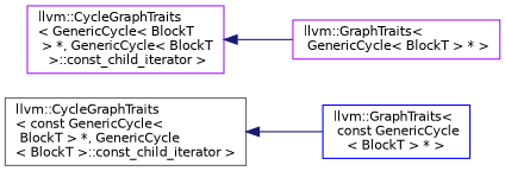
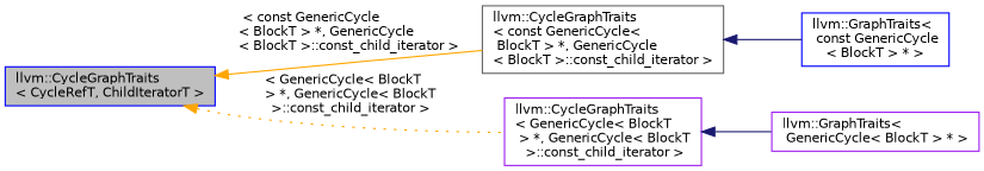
  digraph {
    rankdir=LR
    node [color=blue fontname=Helvetica fontsize=10 shape=record]
    edge [color=orange dir=back fontname=Helvetica fontsize=10 labelfontname=Helvetica labelfontsize=10 style=solid]
+   n1 [fillcolor=grey75 fontcolor=black height=0.2 label="llvm::CycleGraphTraits\l\< CycleRefT, ChildIteratorT \>" style=filled width=0.4]
    n2 [color=gray40 height=0.2 label="llvm::CycleGraphTraits\l\< const GenericCycle\<\l BlockT \> *, GenericCycle\l\< BlockT \>::const_child_iterator \>" width=0.4]
    n3 [color=purple height=0.2 label="llvm::CycleGraphTraits\l\< GenericCycle\< BlockT\l \> *, GenericCycle\< BlockT\l \>::const_child_iterator \>" width=0.4]
    n4 [height=0.2 label="llvm::GraphTraits\<\l const GenericCycle\l\< BlockT \> * \>" width=0.4]
    n5 [color=purple height=0.2 label="llvm::GraphTraits\<\l GenericCycle\< BlockT \> * \>" width=0.4]
+   n1 -> n2 [label=" \< const GenericCycle\l\< BlockT \> *, GenericCycle\l\< BlockT \>::const_child_iterator \>"]
+   n1 -> n3 [label=" \< GenericCycle\< BlockT\l \> *, GenericCycle\< BlockT\l \>::const_child_iterator \>" style=dotted]
    n2 -> n4 [color=midnightblue]
    n3 -> n5 [color=midnightblue]
  }
